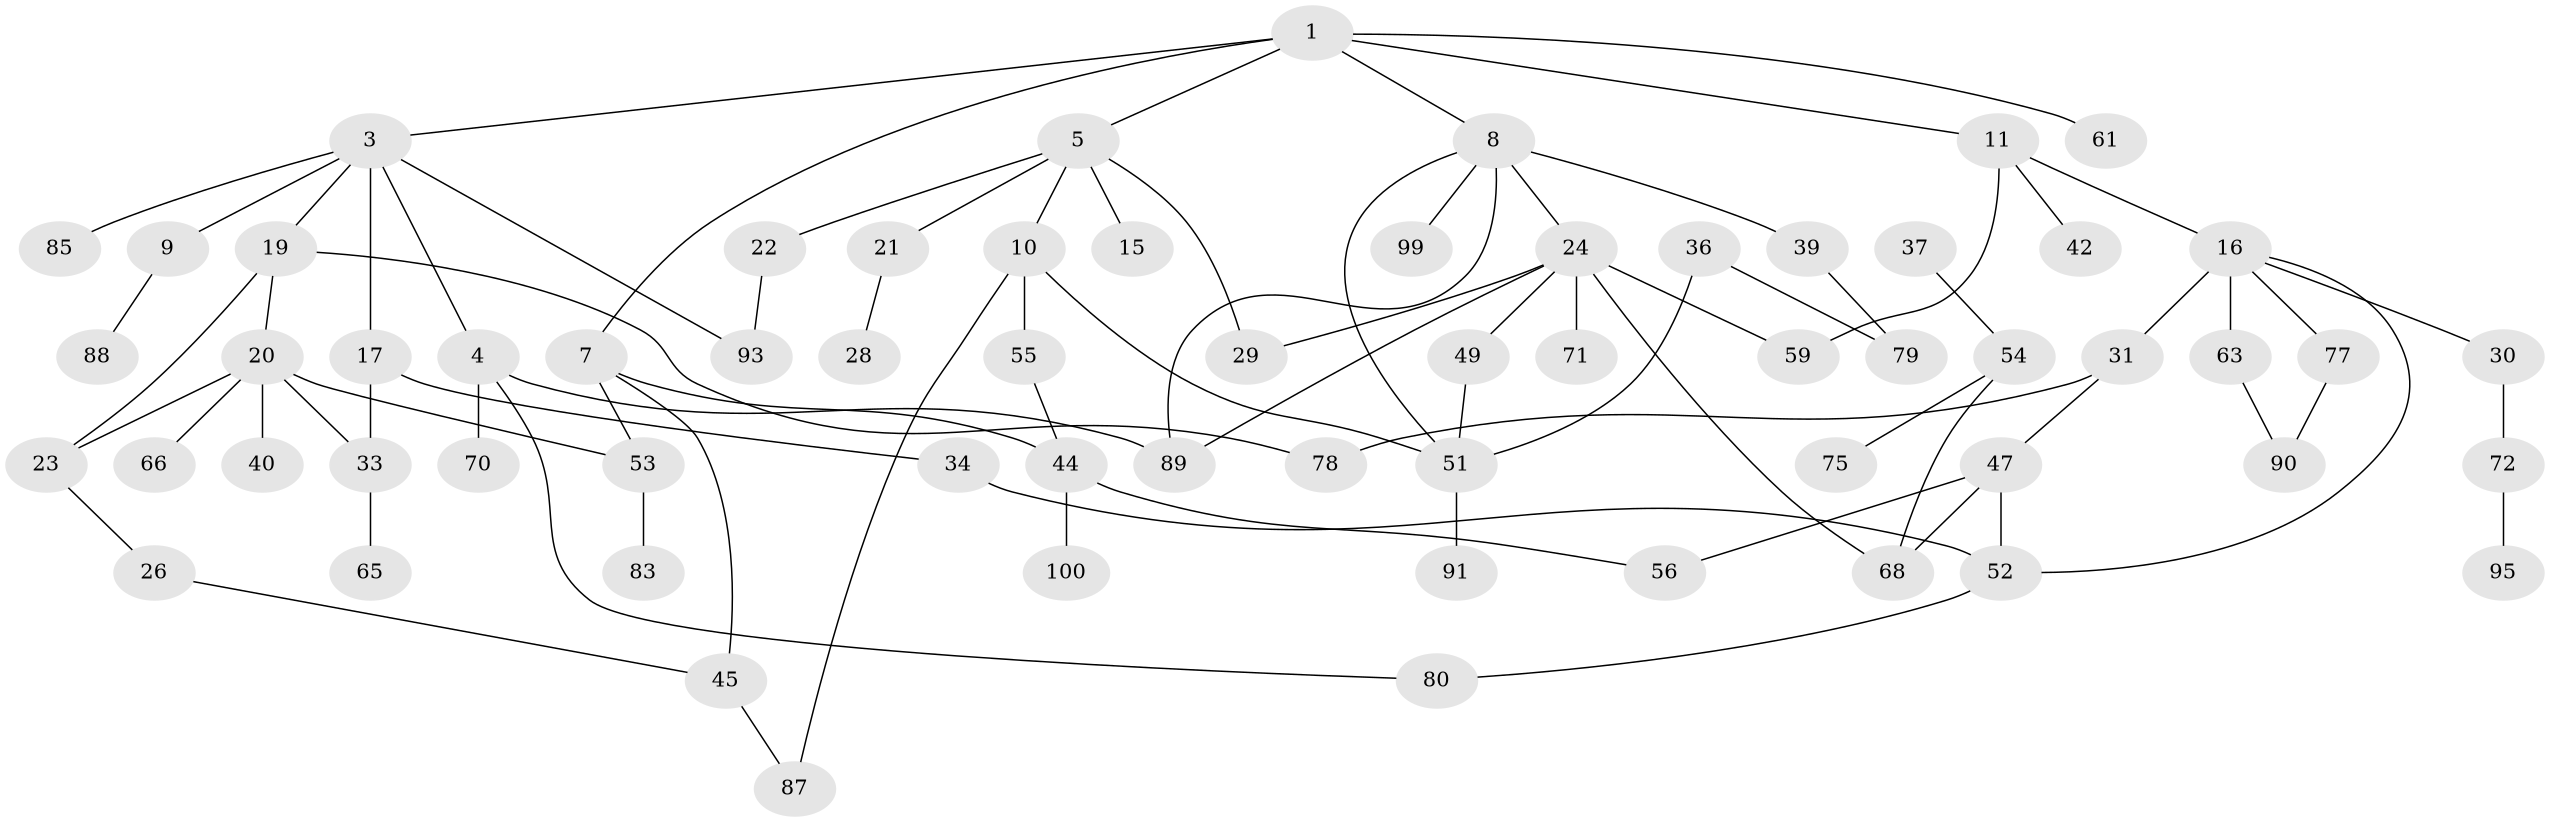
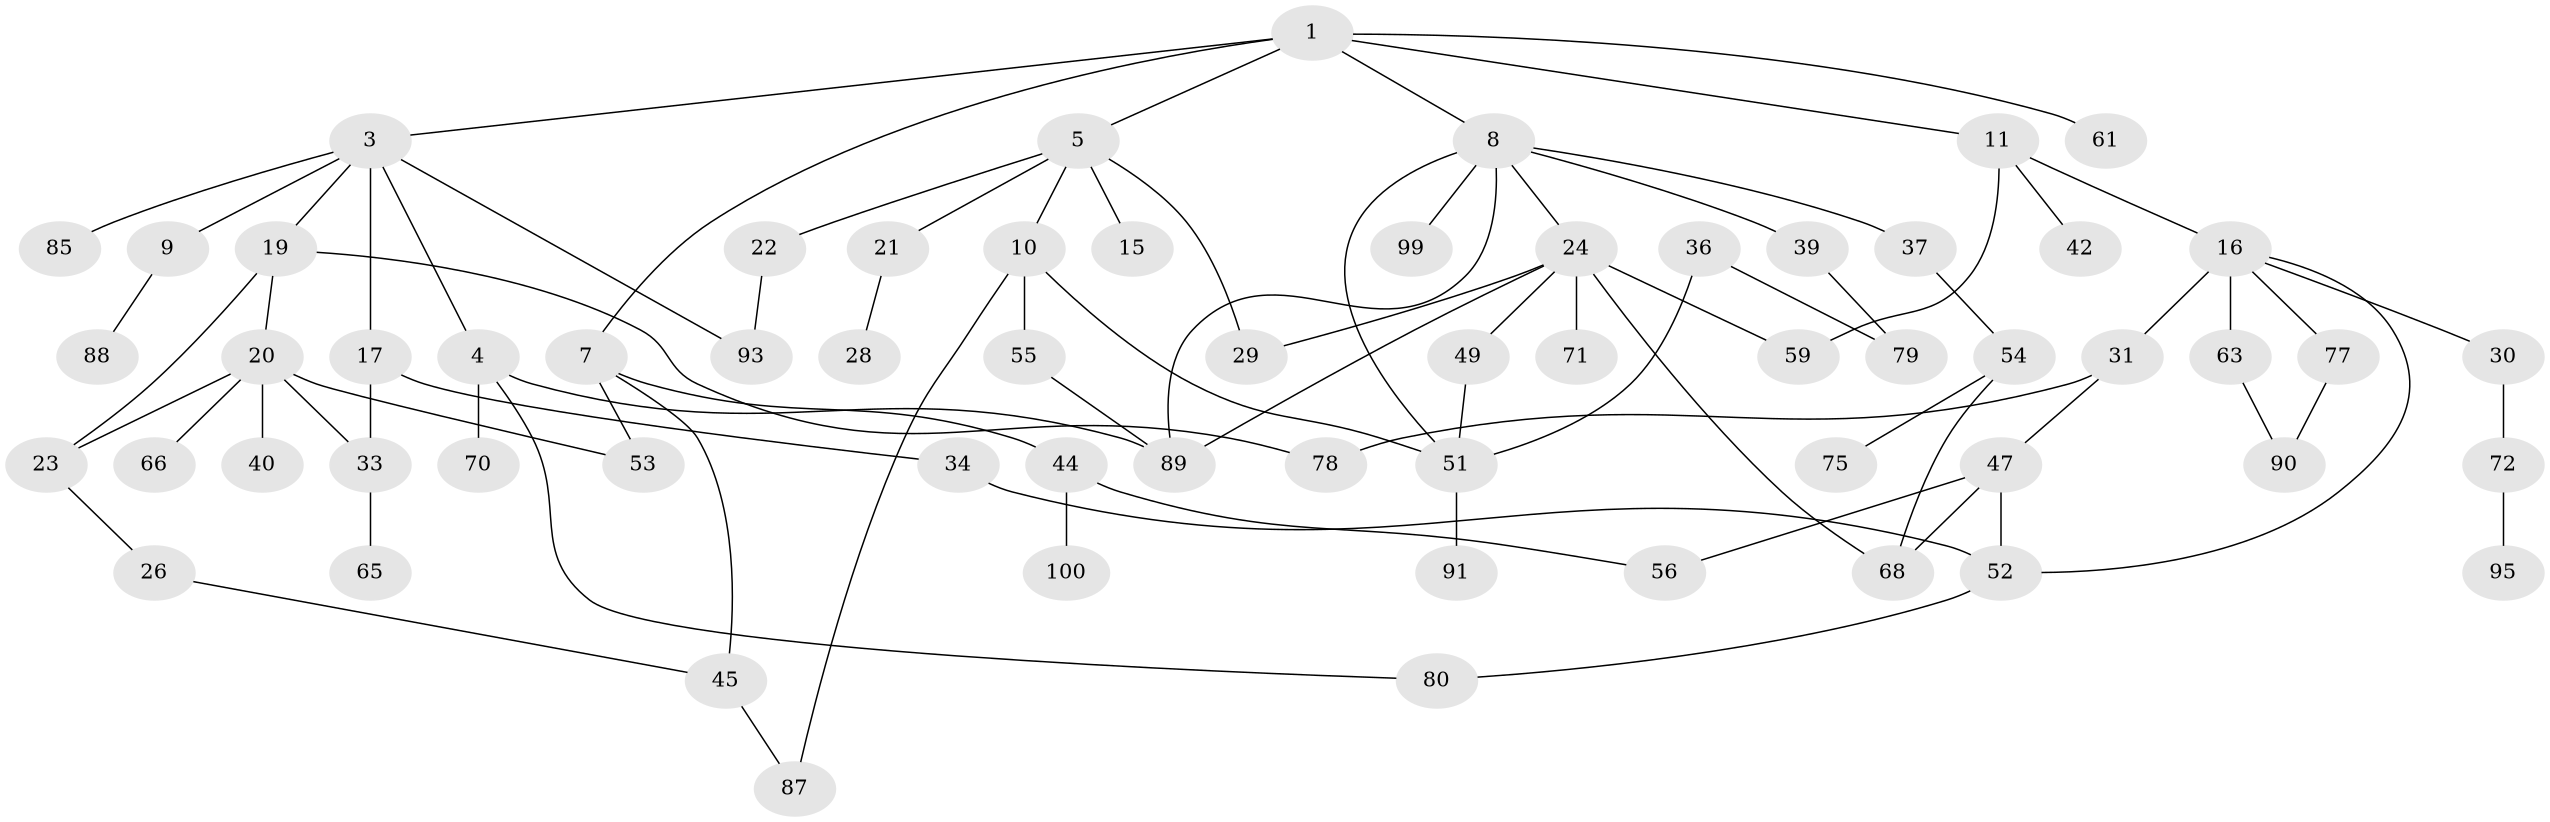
  graph {
    node [color=gray90 style=filled]
    1 [super="+2"]
    3 [super="+6"]
    5
    7 [super="+98"]
    8 [super="+14"]
    11 [super="+35"]
    61
    4
    9 [super="+18"]
    17 [super="+92"]
    19 [super="+67"]
    85
    93
    10 [super="+62"]
    15 [super="+86"]
    21 [super="+41"]
    22 [super="+32"]
    29 [super="+44"]
    45 [super="+64"]
    n20 [label=44 super="+50"]
    53 [super="+76"]
    89
    24 [super="+42"]
    37 [super="+82"]
    39 [super="+69"]
    51 [super="+55"]
    99
    n28 [label=42 super="+27"]
    16 [super="+58"]
    59
    70
    80
    88
    33
    34 [super="+94"]
    20 [super="+73"]
    23 [super="+38"]
    78
    n39 [label=55]
    n40 [label=87 super="+84"]
    28
    56
    100
-   83
    49
    68 [super="+74"]
    71 [super="+87"]
    54 [super="+57"]
    79
    91
    30
    31 [super="+43"]
    52 [super="+96"]
    63
    77
    36 [super="+60"]
    72 [super="+97"]
    47 [super="+48"]
    90
    65
    40
    66
    26
    95
    75
    1 -- 3
    1 -- 5
    1 -- 7
    1 -- 8
    1 -- 11
    1 -- 61
    3 -- 4
    3 -- 9
    3 -- 17
    3 -- 19
    3 -- 85
    3 -- 93
    5 -- 10
    5 -- 15
    5 -- 21
    5 -- 22
    5 -- 29
    7 -- 45
    7 -- n20
    7 -- 53
    8 -- 89
    8 -- 24
+   8 -- 37
    8 -- 39
    8 -- 51
    8 -- 99
    11 -- n28
    11 -- 16
    11 -- 59
    4 -- 89
    4 -- 70
    4 -- 80
    9 -- 88
    17 -- 33
    17 -- 34
    19 -- 20 [weight=2]
    19 -- 23
    19 -- 78
    10 -- 51
    10 -- n39
    10 -- n40
    21 -- 28
    22 -- 93
    45 -- n40
    n20 -- 56
    n20 -- 100
-   53 -- 83
    24 -- 29
    24 -- 89
    24 -- 59
    24 -- 49
    24 -- 68
    24 -- 71
    37 -- 54
    39 -- 79
    51 -- 91
    16 -- 30
    16 -- 31 [weight=2]
    16 -- 52
    16 -- 63
    16 -- 77
    33 -- 65
    34 -- 52
    20 -- 53
    20 -- 33
    20 -- 23
    20 -- 40
    20 -- 66
    23 -- 26
-   n39 -- n20
+   n39 -- 89
    49 -- 51
    54 -- 68
    54 -- 75
    30 -- 72
    31 -- 78
    31 -- 47
    52 -- 80
    63 -- 90
    77 -- 90
    36 -- 51
    36 -- 79
    72 -- 95
    47 -- 56
    47 -- 68
    47 -- 52
    26 -- 45
  }
